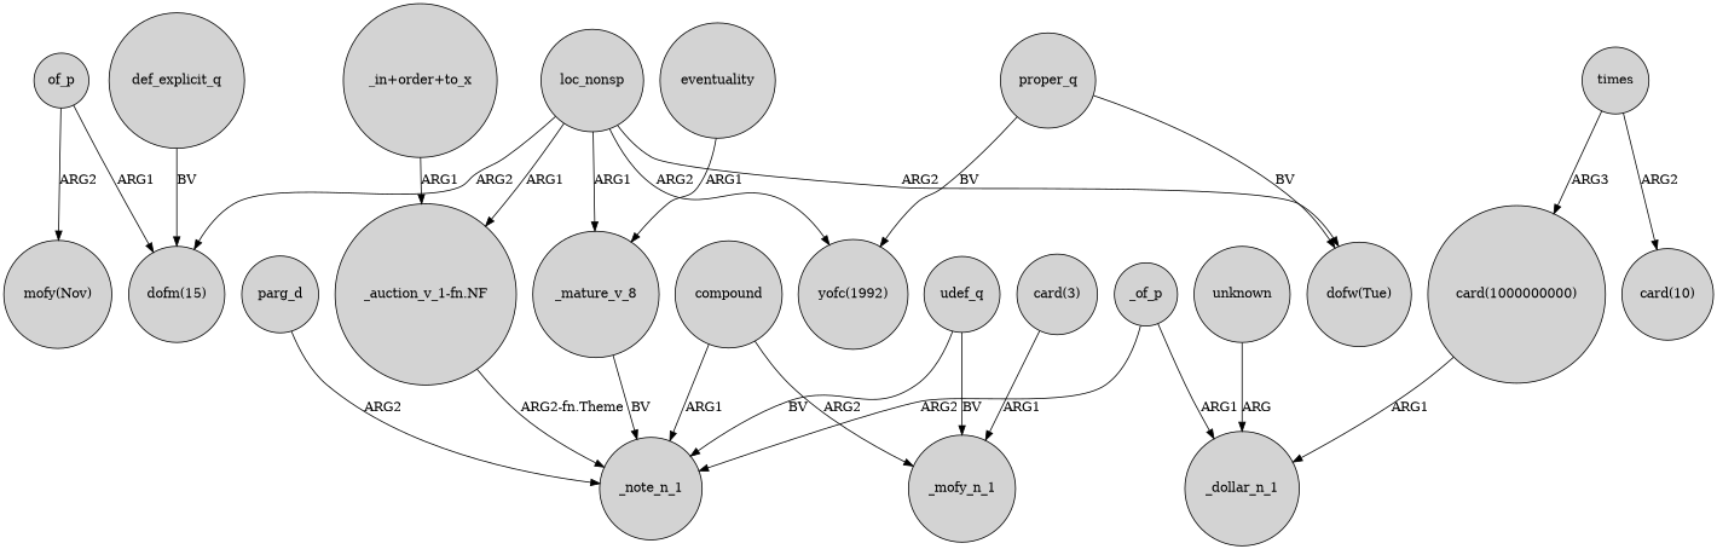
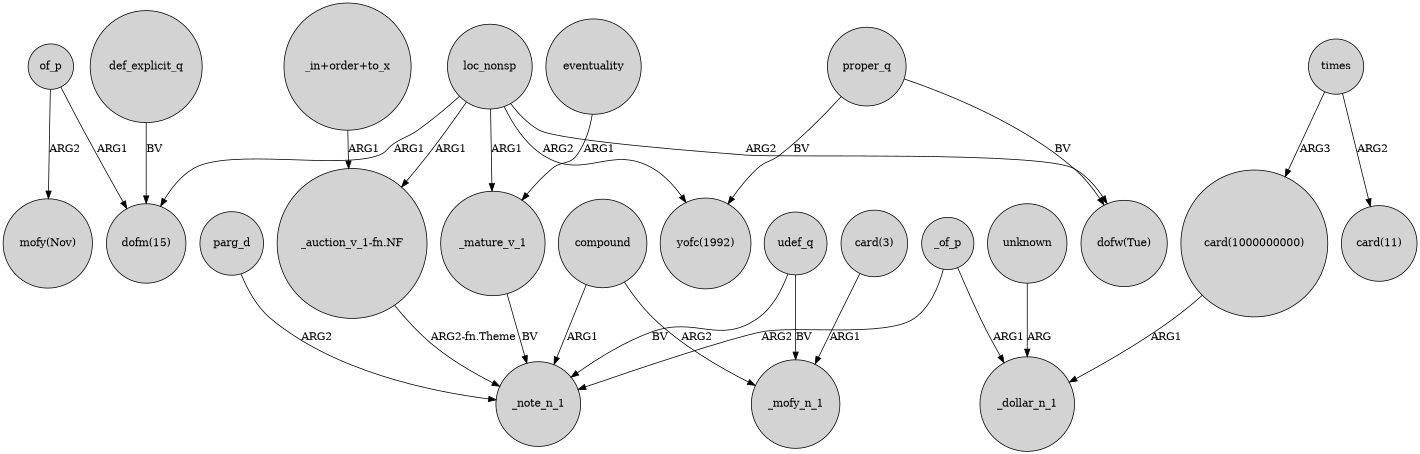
  digraph {
    node [shape=circle style=filled]
    loc_nonsp
    "dofm(15)"
-   _mature_v_1 [label=_mature_v_8]
+   _mature_v_1
    "yofc(1992)"
    "_auction_v_1-fn.NF"
    "dofw(Tue)"
    _note_n_1
    def_explicit_q
    eventuality
    compound
    n11 [label=_mofy_n_1]
    _of_p
    _dollar_n_1
    proper_q
    "_in+order+to_x"
    unknown
    times
    "card(1000000000)"
-   "card(10)"
+   "card(10)" [label="card(11)"]
    parg_d
    "card(3)"
    udef_q
    of_p
    "mofy(Nov)"
-   loc_nonsp -> "dofm(15)" [label=ARG2]
+   loc_nonsp -> "dofm(15)" [label=ARG1]
    loc_nonsp -> _mature_v_1 [label=ARG1]
    loc_nonsp -> "yofc(1992)" [label=ARG2]
    loc_nonsp -> "_auction_v_1-fn.NF" [label=ARG1]
    loc_nonsp -> "dofw(Tue)" [label=ARG2]
    _mature_v_1 -> _note_n_1 [label=BV]
    "_auction_v_1-fn.NF" -> _note_n_1 [label="ARG2-fn.Theme"]
    def_explicit_q -> "dofm(15)" [label=BV]
    eventuality -> _mature_v_1 [label=ARG1]
    compound -> _note_n_1 [label=ARG1]
    compound -> n11 [label=ARG2]
    _of_p -> _note_n_1 [label=ARG2]
    _of_p -> _dollar_n_1 [label=ARG1]
    proper_q -> "yofc(1992)" [label=BV]
    proper_q -> "dofw(Tue)" [label=BV]
    "_in+order+to_x" -> "_auction_v_1-fn.NF" [label=ARG1]
    unknown -> _dollar_n_1 [label=ARG]
    times -> "card(1000000000)" [label=ARG3]
    times -> "card(10)" [label=ARG2]
    "card(1000000000)" -> _dollar_n_1 [label=ARG1]
    parg_d -> _note_n_1 [label=ARG2]
    "card(3)" -> n11 [label=ARG1]
    udef_q -> _note_n_1 [label=BV]
    udef_q -> n11 [label=BV]
    of_p -> "dofm(15)" [label=ARG1]
    of_p -> "mofy(Nov)" [label=ARG2]
  }
